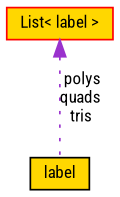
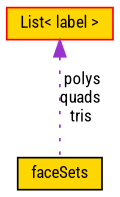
  digraph {
    fontname="Roboto Condensed"
    node [fillcolor=gold fontname="Roboto Condensed" fontsize=10 shape=record style=filled]
-   n1 [color=black fontcolor=black height=0.2 label=label width=0.4]
+   n1 [color=black fontcolor=black height=0.2 label=faceSets width=0.4]
    n2 [color=red height=0.2 label="List\< label \>" width=0.4]
    n2 -> n1 [color=darkorchid3 dir=back fontname="Roboto Condensed" fontsize=10 label=" polys\nquads\ntris" labelfontname=Helvetica labelfontsize=10 style=dotted]
  }
